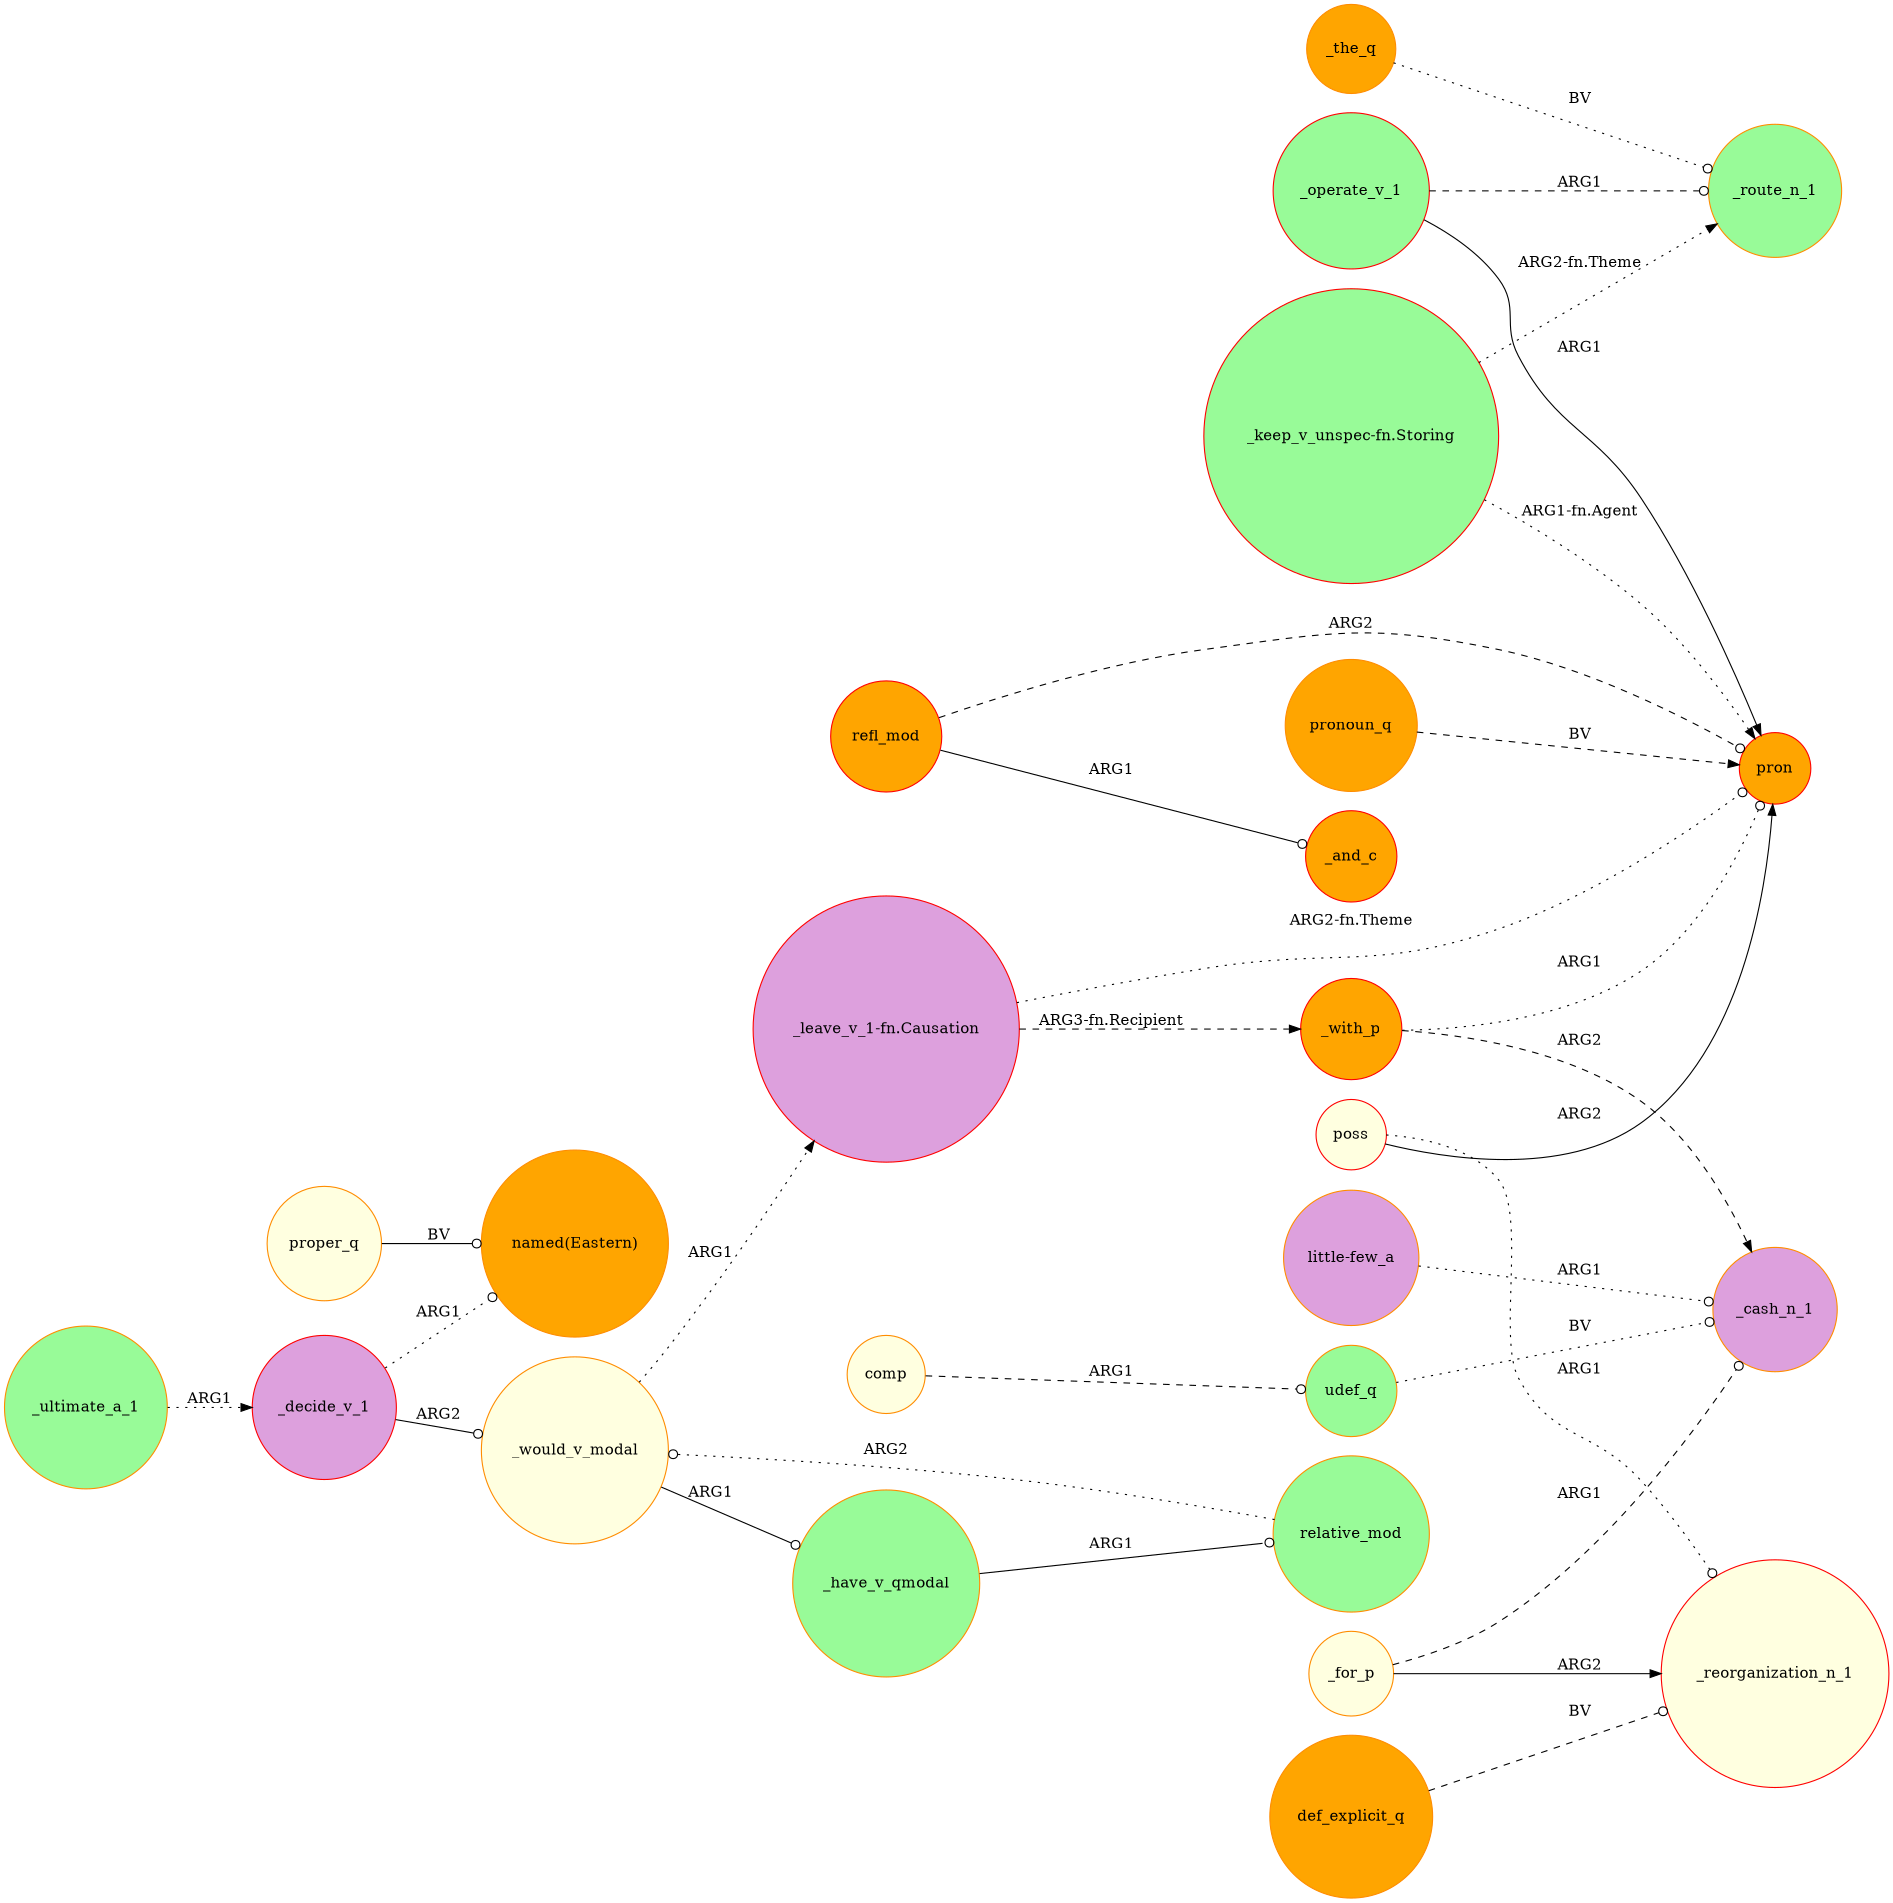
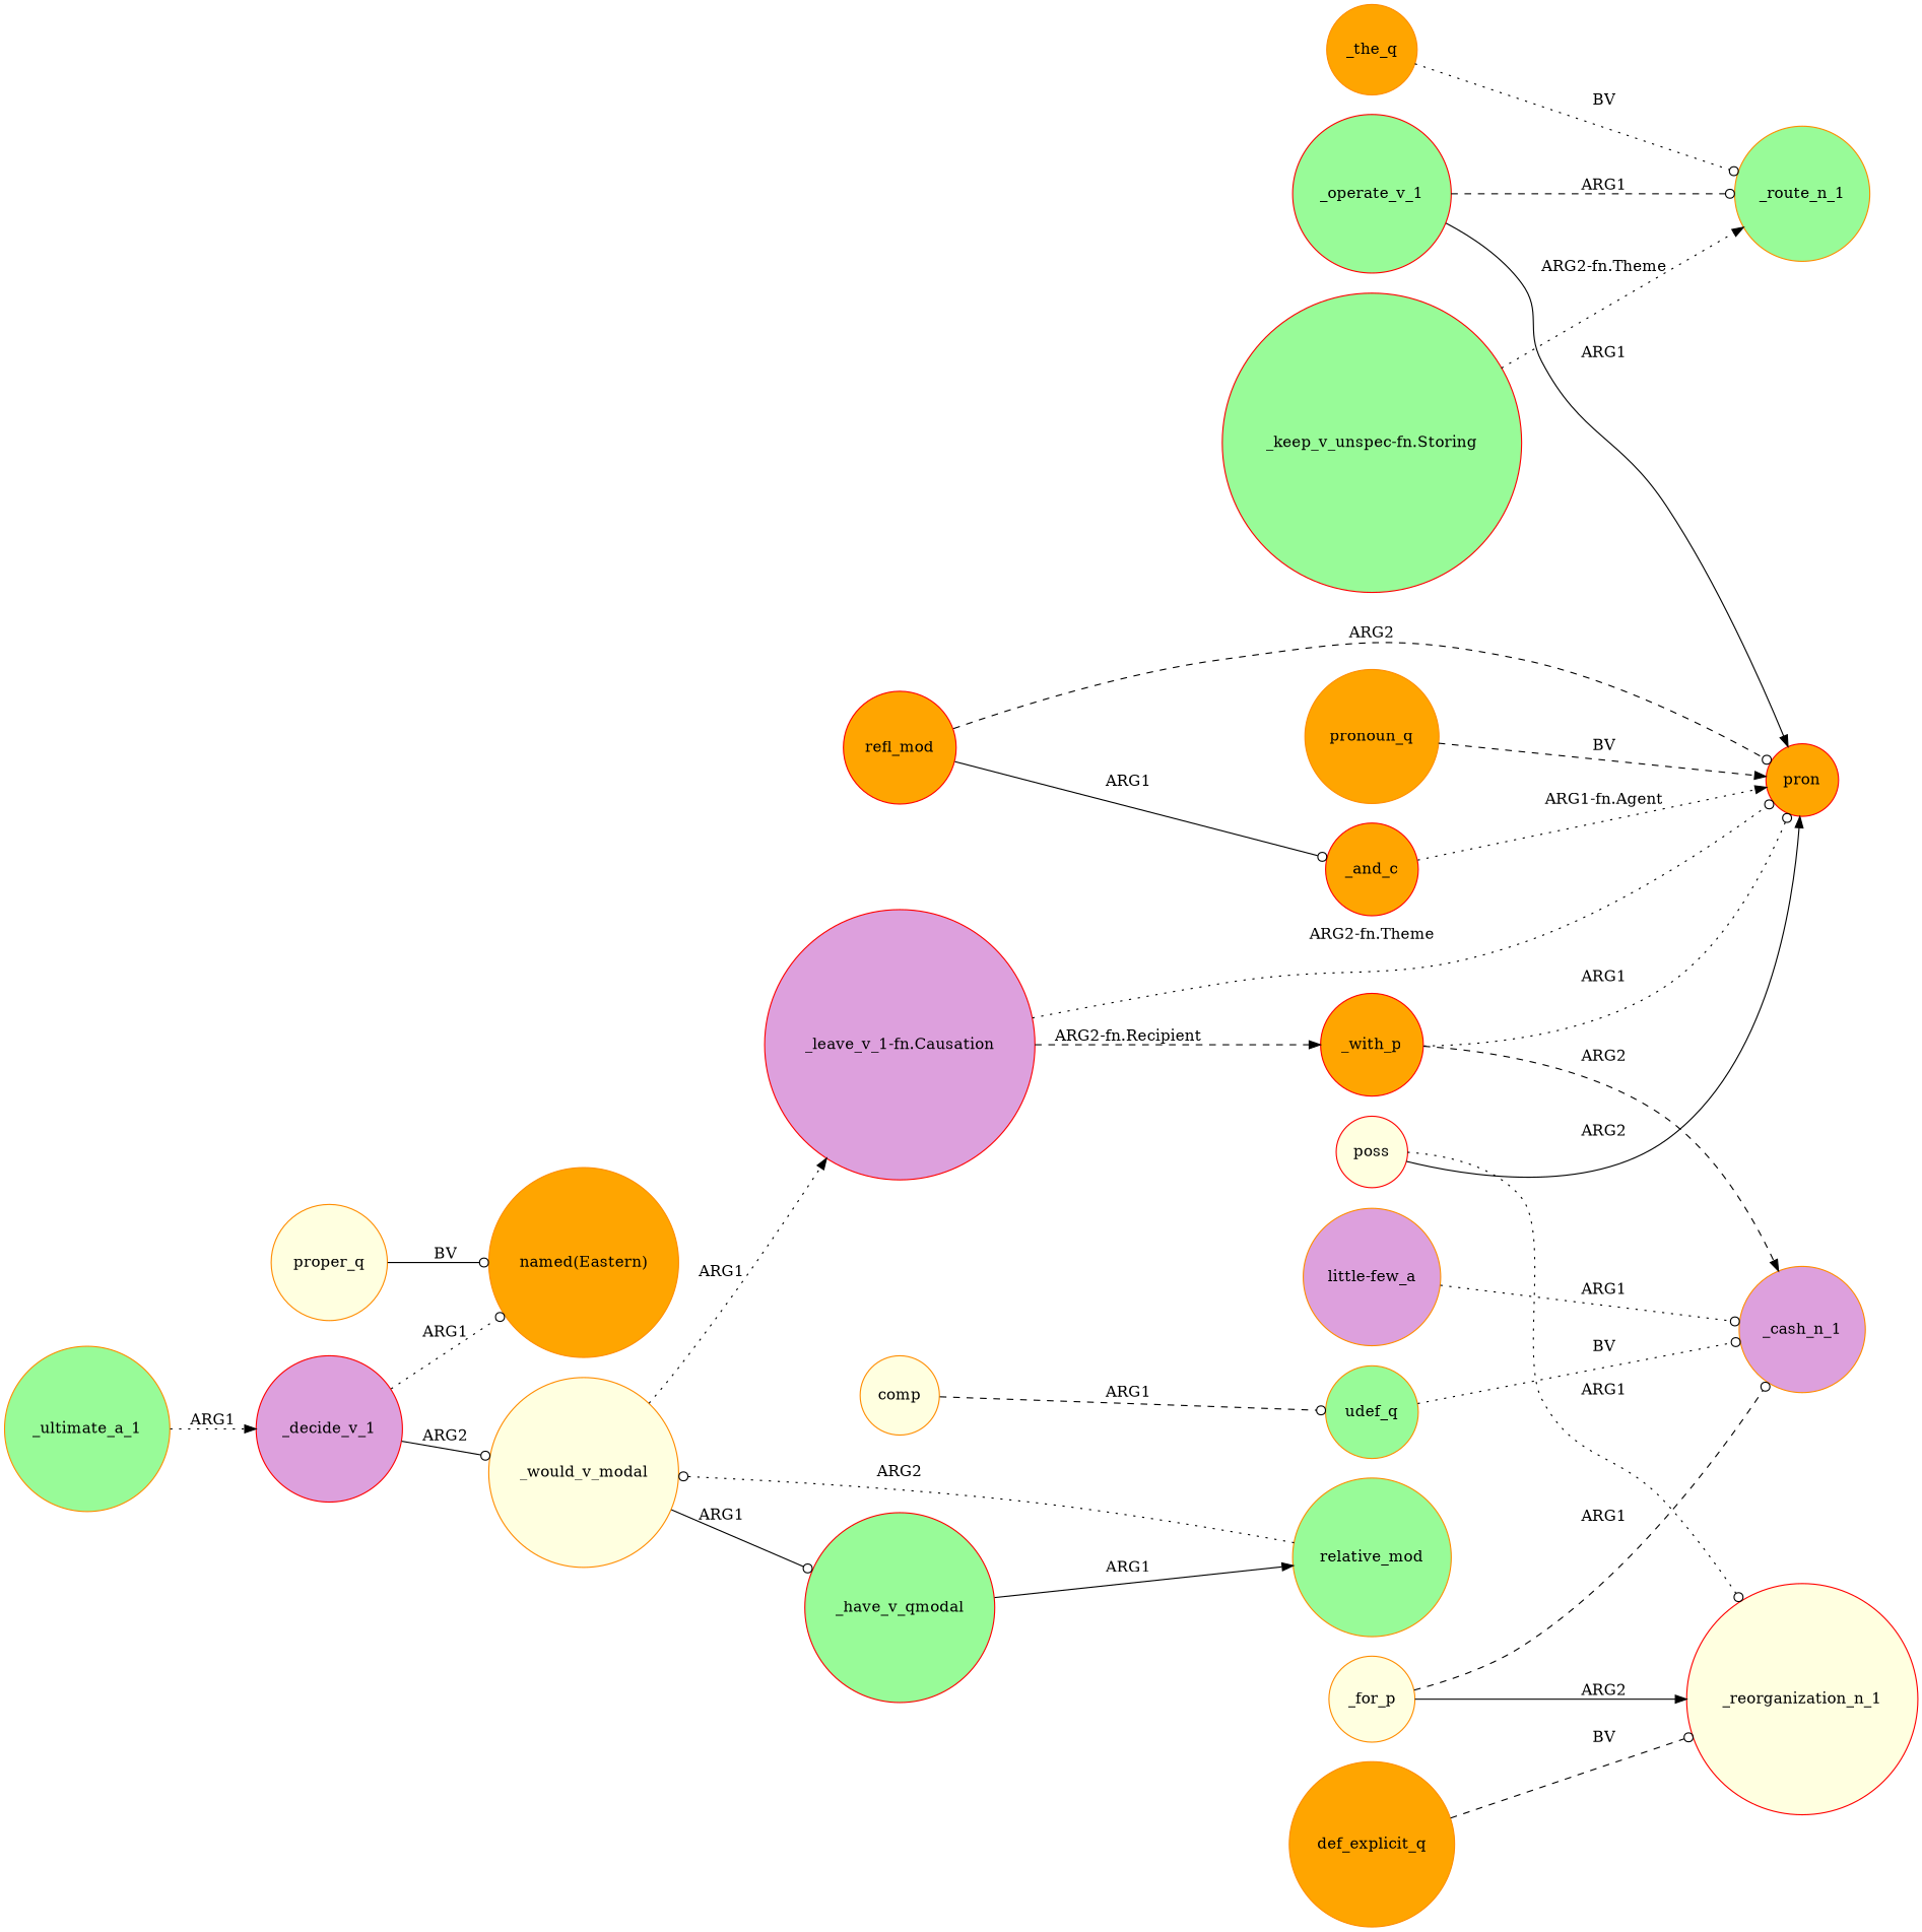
  digraph {
    rankdir=LR
    node [color=darkorange fillcolor=orange shape=circle style=filled]
    edge [arrowhead=odot style=dotted]
    _operate_v_1 [color=red fillcolor=palegreen]
    _route_n_1 [fillcolor=palegreen]
    pron [color=red]
    "_keep_v_unspec-fn.Storing" [color=red fillcolor=palegreen]
    refl_mod [color=red]
    _and_c [color=red]
    _decide_v_1 [color=red fillcolor=plum]
    _would_v_modal [fillcolor=lightyellow]
    "named(Eastern)"
    "_leave_v_1-fn.Causation" [color=red fillcolor=plum]
-   _have_v_qmodal [fillcolor=palegreen]
+   _have_v_qmodal [color=red fillcolor=palegreen]
    _with_p [color=red]
    relative_mod [fillcolor=palegreen]
    poss [color=red fillcolor=lightyellow]
    _reorganization_n_1 [color=red fillcolor=lightyellow]
    udef_q [fillcolor=palegreen]
    _cash_n_1 [fillcolor=plum]
    proper_q [fillcolor=lightyellow]
    pronoun_q
    _ultimate_a_1 [fillcolor=palegreen]
    comp [fillcolor=lightyellow]
    "little-few_a" [fillcolor=plum]
    _for_p [fillcolor=lightyellow]
    _the_q
    def_explicit_q
    _operate_v_1 -> _route_n_1 [label=ARG1 style=dashed]
    _operate_v_1 -> pron [arrowhead=normal label=ARG1 style=solid]
    "_keep_v_unspec-fn.Storing" -> _route_n_1 [arrowhead=normal label="ARG2-fn.Theme"]
-   "_keep_v_unspec-fn.Storing" -> pron [arrowhead=normal label="ARG1-fn.Agent"]
+   _and_c -> pron [arrowhead=normal label="ARG1-fn.Agent"]
    refl_mod -> pron [label=ARG2 style=dashed]
    refl_mod -> _and_c [label=ARG1 style=solid]
    _decide_v_1 -> _would_v_modal [label=ARG2 style=solid]
    _decide_v_1 -> "named(Eastern)" [label=ARG1]
    _would_v_modal -> "_leave_v_1-fn.Causation" [arrowhead=normal label=ARG1]
    _would_v_modal -> _have_v_qmodal [label=ARG1 style=solid]
    "_leave_v_1-fn.Causation" -> pron [label="ARG2-fn.Theme"]
-   "_leave_v_1-fn.Causation" -> _with_p [arrowhead=normal label="ARG3-fn.Recipient" style=dashed]
-   _have_v_qmodal -> relative_mod [label=ARG1 style=solid]
+   "_leave_v_1-fn.Causation" -> _with_p [arrowhead=normal label="ARG2-fn.Recipient" style=dashed]
+   _have_v_qmodal -> relative_mod [arrowhead=normal label=ARG1 style=solid]
    _with_p -> pron [label=ARG1]
    _with_p -> _cash_n_1 [arrowhead=normal label=ARG2 style=dashed]
    relative_mod -> _would_v_modal [label=ARG2]
    poss -> pron [arrowhead=normal label=ARG2 style=solid]
    poss -> _reorganization_n_1 [label=ARG1]
    udef_q -> _cash_n_1 [label=BV]
    proper_q -> "named(Eastern)" [label=BV style=solid]
    pronoun_q -> pron [arrowhead=normal label=BV style=dashed]
    _ultimate_a_1 -> _decide_v_1 [arrowhead=normal label=ARG1]
    comp -> udef_q [label=ARG1 style=dashed]
    "little-few_a" -> _cash_n_1 [label=ARG1]
    _for_p -> _reorganization_n_1 [arrowhead=normal label=ARG2 style=solid]
    _for_p -> _cash_n_1 [label=ARG1 style=dashed]
    _the_q -> _route_n_1 [label=BV]
    def_explicit_q -> _reorganization_n_1 [label=BV style=dashed]
  }
